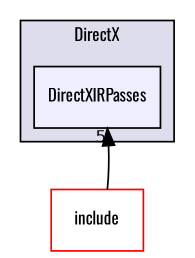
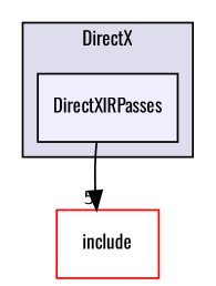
  digraph {
    compound=true
    fontname=Oswald
    node [fontname=Oswald fontsize=10 shape=box]
    n1 [fillcolor="#eeeeff" label=DirectXIRPasses pencolor=black style=filled]
    n2 [color=red label=include]
    subgraph cluster_1 {
      bgcolor="#ddddee"
      fontsize=10
      label=DirectX
      pencolor=black
      n1
    }
-   n2 -> n1 [headlabel=5 labeldistance=1.5 labelfontname=Helvetica labelfontsize=10 fontname=Oswald]
+   n1 -> n2 [headlabel=5 labeldistance=1.5 labelfontname=Helvetica labelfontsize=10 fontname=Oswald]
  }
